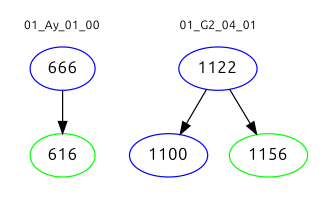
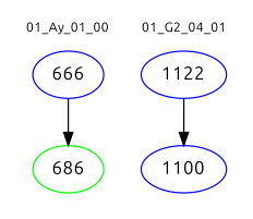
  digraph {
    fontname=Ubuntu
    node [color=blue fontname=Ubuntu]
    edge [color=black fontname=Ubuntu]
    n1 [label=666]
-   n2 [color=green label=616]
+   n2 [color=green label=686]
    n3 [label=1122]
    n4 [label=1100]
-   n5 [color=green label=1156]
    subgraph cluster_1 {
      color=white
      fontsize=10
      label="01_Ay_01_00"
      n1
      n2
    }
    subgraph cluster_2 {
      color=white
      fontsize=10
      label="01_G2_04_01"
      n3
      n4
-     n5
    }
    n1 -> n2
    n3 -> n4
-   n3 -> n5
  }
